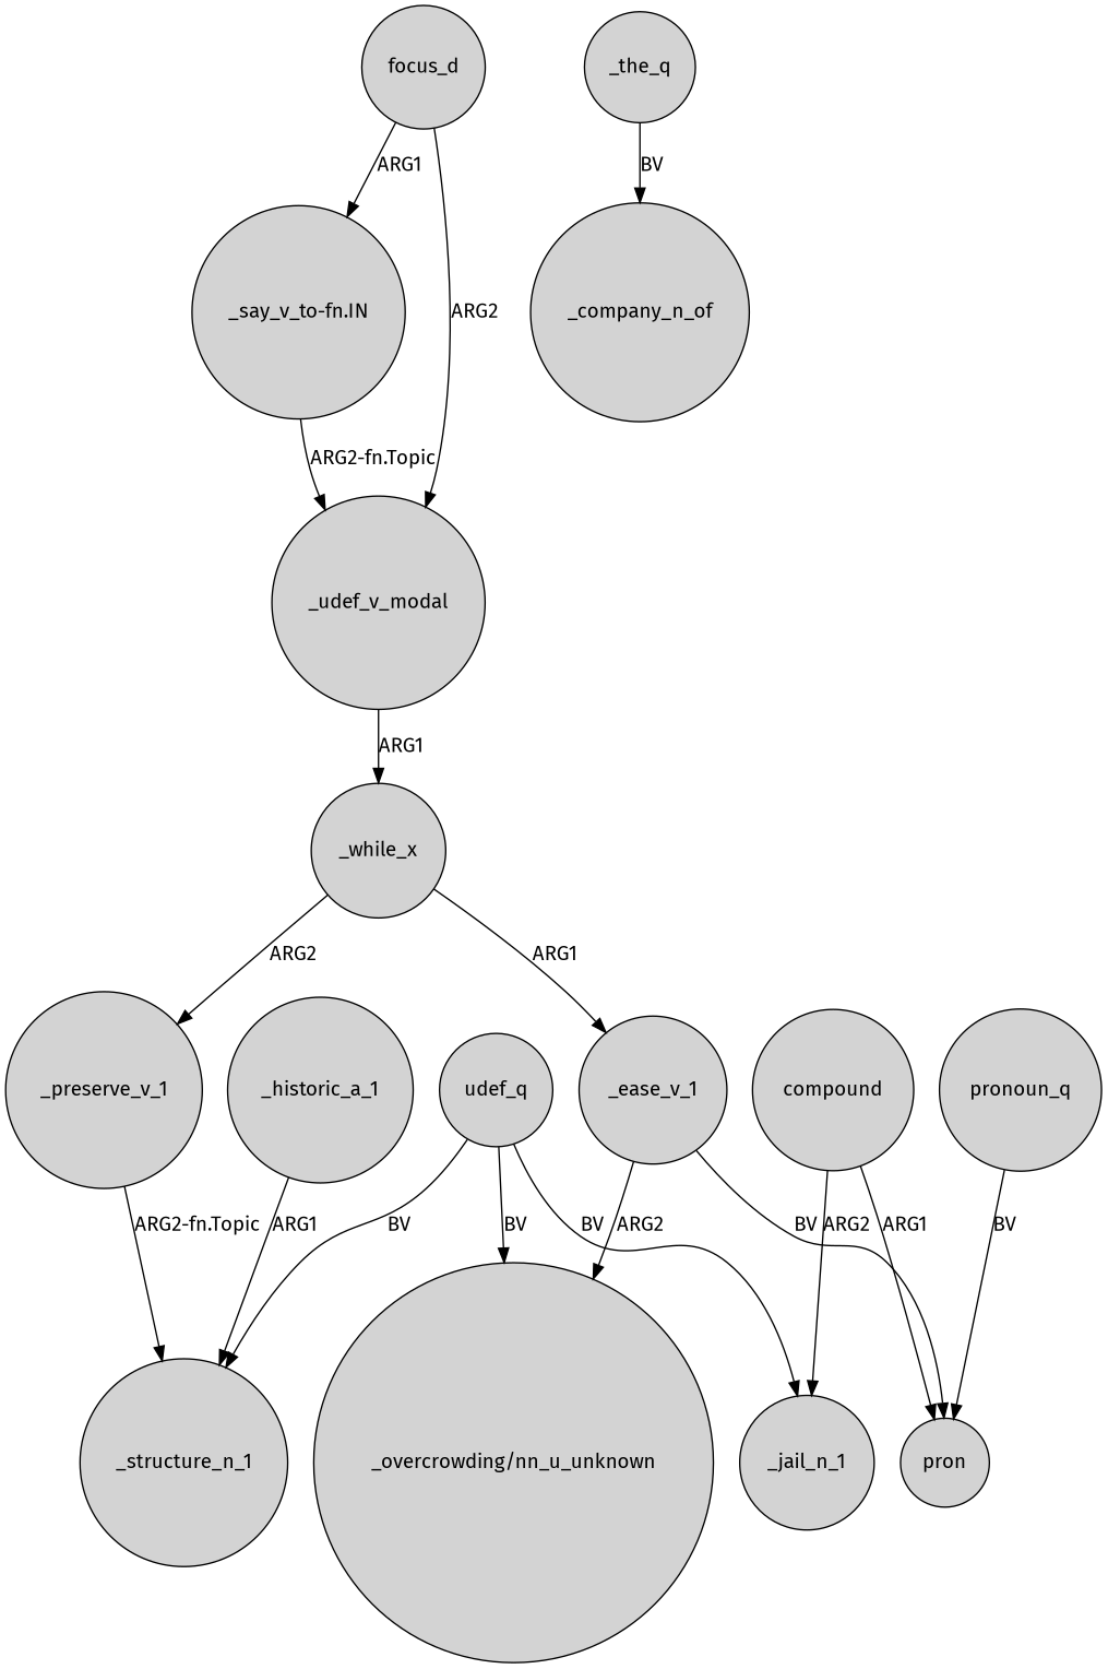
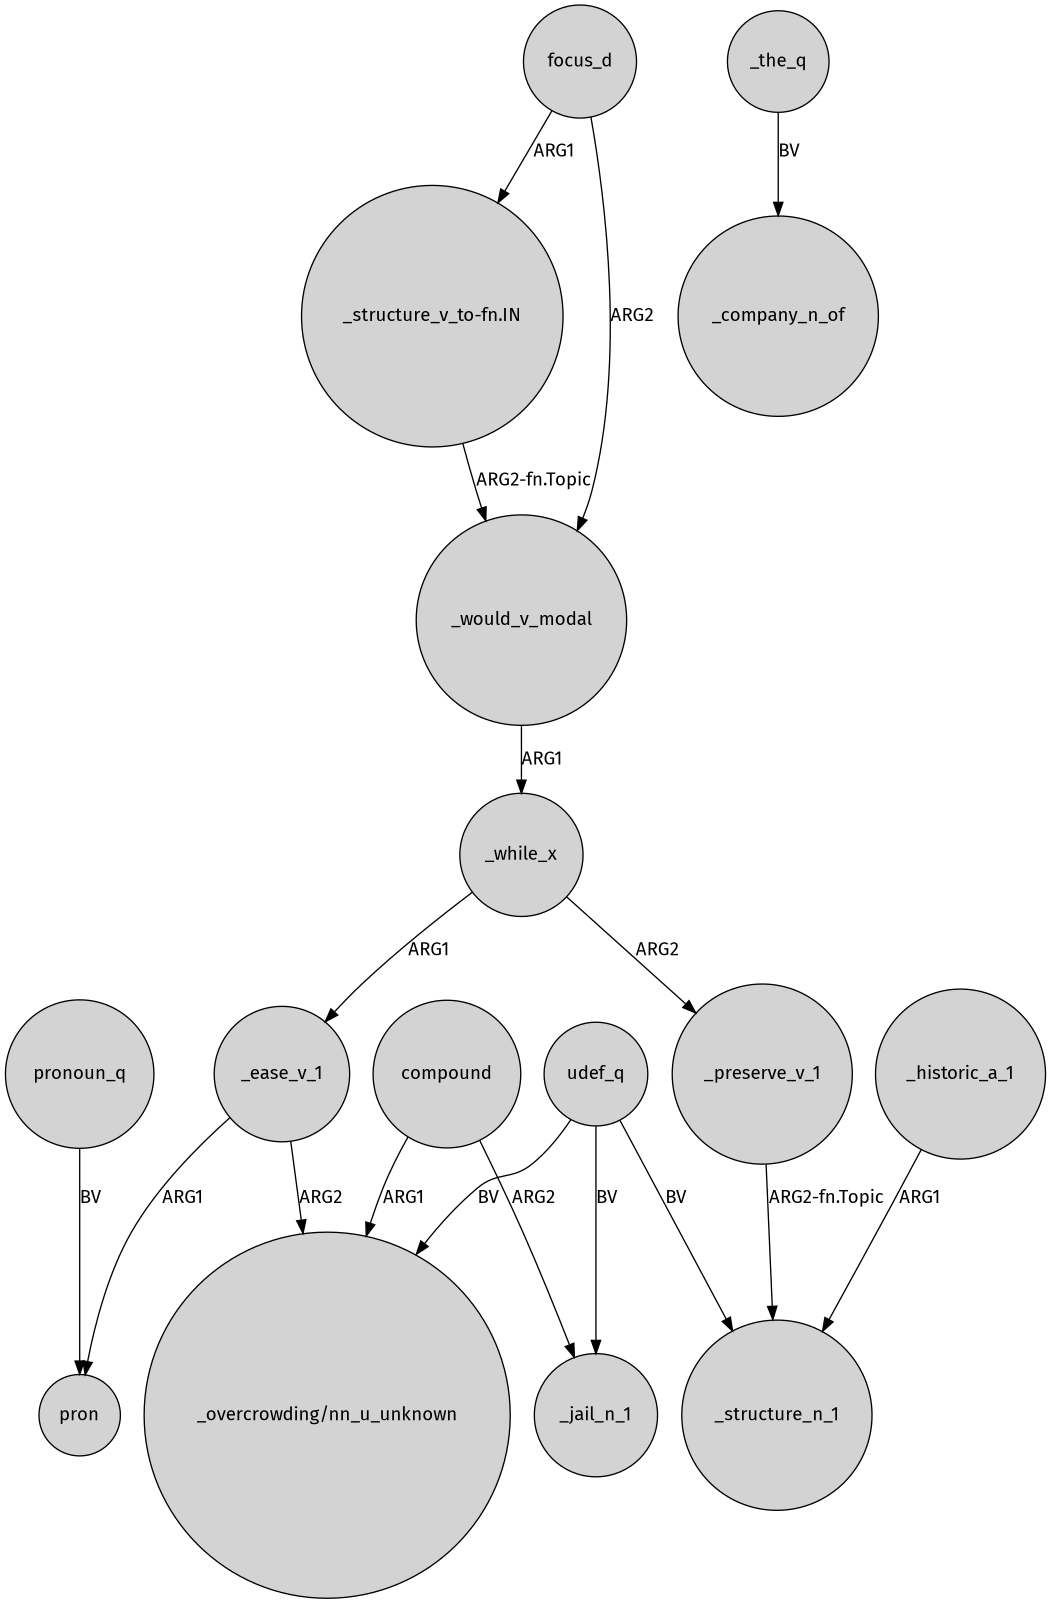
  digraph {
    fontname="Fira Sans"
    node [fontname="Fira Sans" shape=circle style=filled]
    edge [fontname="Fira Sans"]
-   "_say_v_to-fn.IN"
-   _would_v_modal [label=_udef_v_modal]
+   "_say_v_to-fn.IN" [label="_structure_v_to-fn.IN"]
+   _would_v_modal
    _while_x
    _ease_v_1
    _preserve_v_1
    _historic_a_1
    _structure_n_1
    udef_q
    _jail_n_1
    "_overcrowding/nn_u_unknown"
    focus_d
    pron
    compound
    _the_q
    _company_n_of
    pronoun_q
    "_say_v_to-fn.IN" -> _would_v_modal [label="ARG2-fn.Topic"]
    _would_v_modal -> _while_x [label=ARG1]
    _while_x -> _ease_v_1 [label=ARG1]
    _while_x -> _preserve_v_1 [label=ARG2]
    _ease_v_1 -> "_overcrowding/nn_u_unknown" [label=ARG2]
-   _ease_v_1 -> pron [label=BV]
+   _ease_v_1 -> pron [label=ARG1]
    _preserve_v_1 -> _structure_n_1 [label="ARG2-fn.Topic"]
    _historic_a_1 -> _structure_n_1 [label=ARG1]
    udef_q -> _structure_n_1 [label=BV]
    udef_q -> _jail_n_1 [label=BV]
    udef_q -> "_overcrowding/nn_u_unknown" [label=BV]
    focus_d -> "_say_v_to-fn.IN" [label=ARG1]
    focus_d -> _would_v_modal [label=ARG2]
    compound -> _jail_n_1 [label=ARG2]
-   compound -> pron [label=ARG1]
+   compound -> "_overcrowding/nn_u_unknown" [label=ARG1]
    _the_q -> _company_n_of [label=BV]
    pronoun_q -> pron [label=BV]
  }
